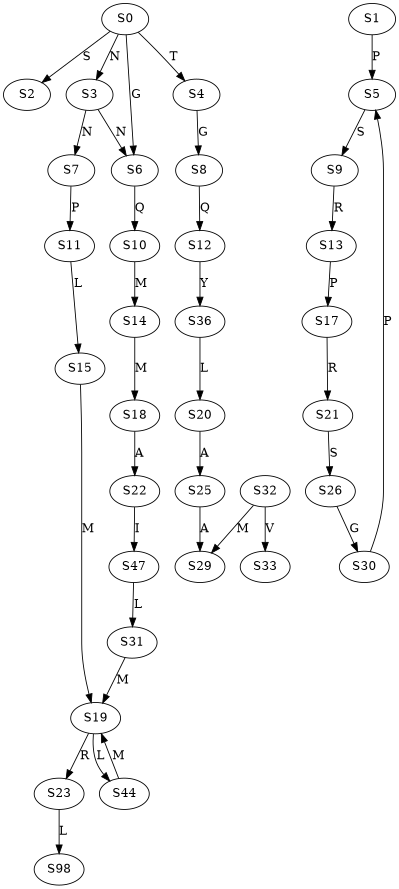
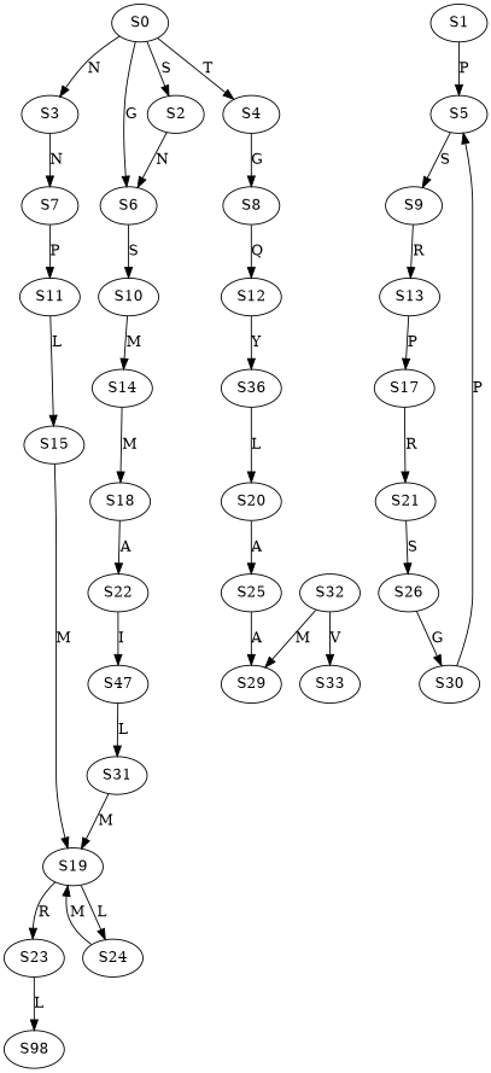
  strict digraph {
    S0
    S2
    S3
    S4
    S6
    S1
    S5
    S7
    S8
    S9
    S10
    S11
    S12
    S13
    S14
    S15
    n17 [label=S36]
    S17
    S18
    S19
    S20
    S21
    S22
    S23
-   S24 [label=S44]
+   S24
    S25
    S26
    n28 [label=S47]
    n29 [label=S98]
    S29
    S30
    S31
    S32
    S33
    S0 -> S2 [label=S]
    S0 -> S3 [label=N]
    S0 -> S4 [label=T]
    S0 -> S6 [label=G]
-   S3 -> S6 [label=N]
+   S2 -> S6 [label=N]
    S3 -> S7 [label=N]
    S4 -> S8 [label=G]
-   S6 -> S10 [label=Q]
+   S6 -> S10 [label=S]
    S1 -> S5 [label=P]
    S5 -> S9 [label=S]
    S7 -> S11 [label=P]
    S8 -> S12 [label=Q]
    S9 -> S13 [label=R]
    S10 -> S14 [label=M]
    S11 -> S15 [label=L]
    S12 -> n17 [label=Y]
    S13 -> S17 [label=P]
    S14 -> S18 [label=M]
    S15 -> S19 [label=M]
    n17 -> S20 [label=L]
    S17 -> S21 [label=R]
    S18 -> S22 [label=A]
    S19 -> S23 [label=R]
    S19 -> S24 [label=L]
    S20 -> S25 [label=A]
    S21 -> S26 [label=S]
    S22 -> n28 [label=I]
    S23 -> n29 [label=L]
    S24 -> S19 [label=M]
    S25 -> S29 [label=A]
    S26 -> S30 [label=G]
    n28 -> S31 [label=L]
    S30 -> S5 [label=P]
    S31 -> S19 [label=M]
    S32 -> S29 [label=M]
    S32 -> S33 [label=V]
  }
